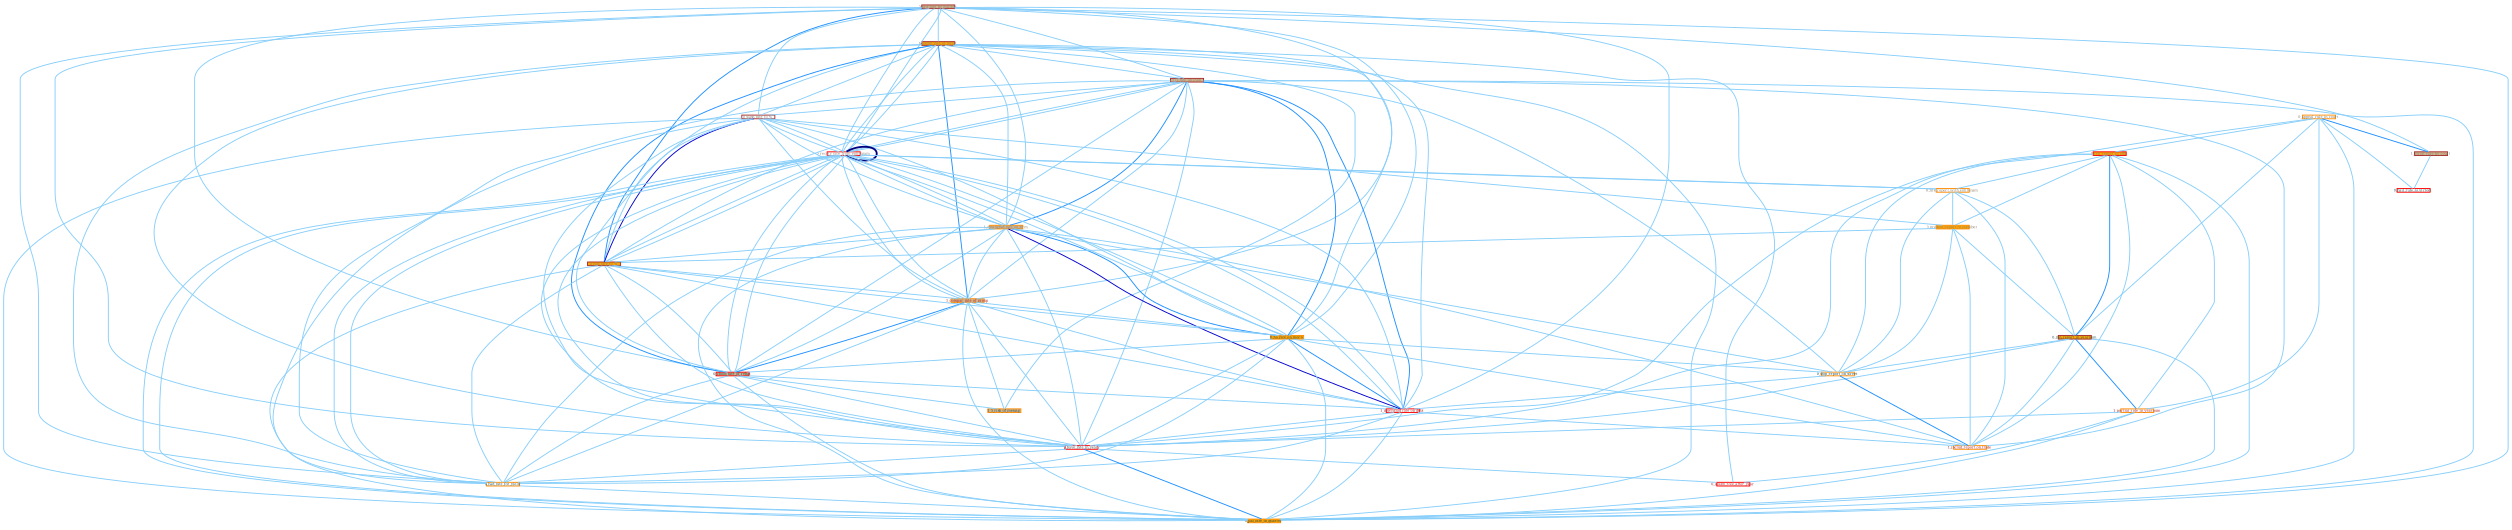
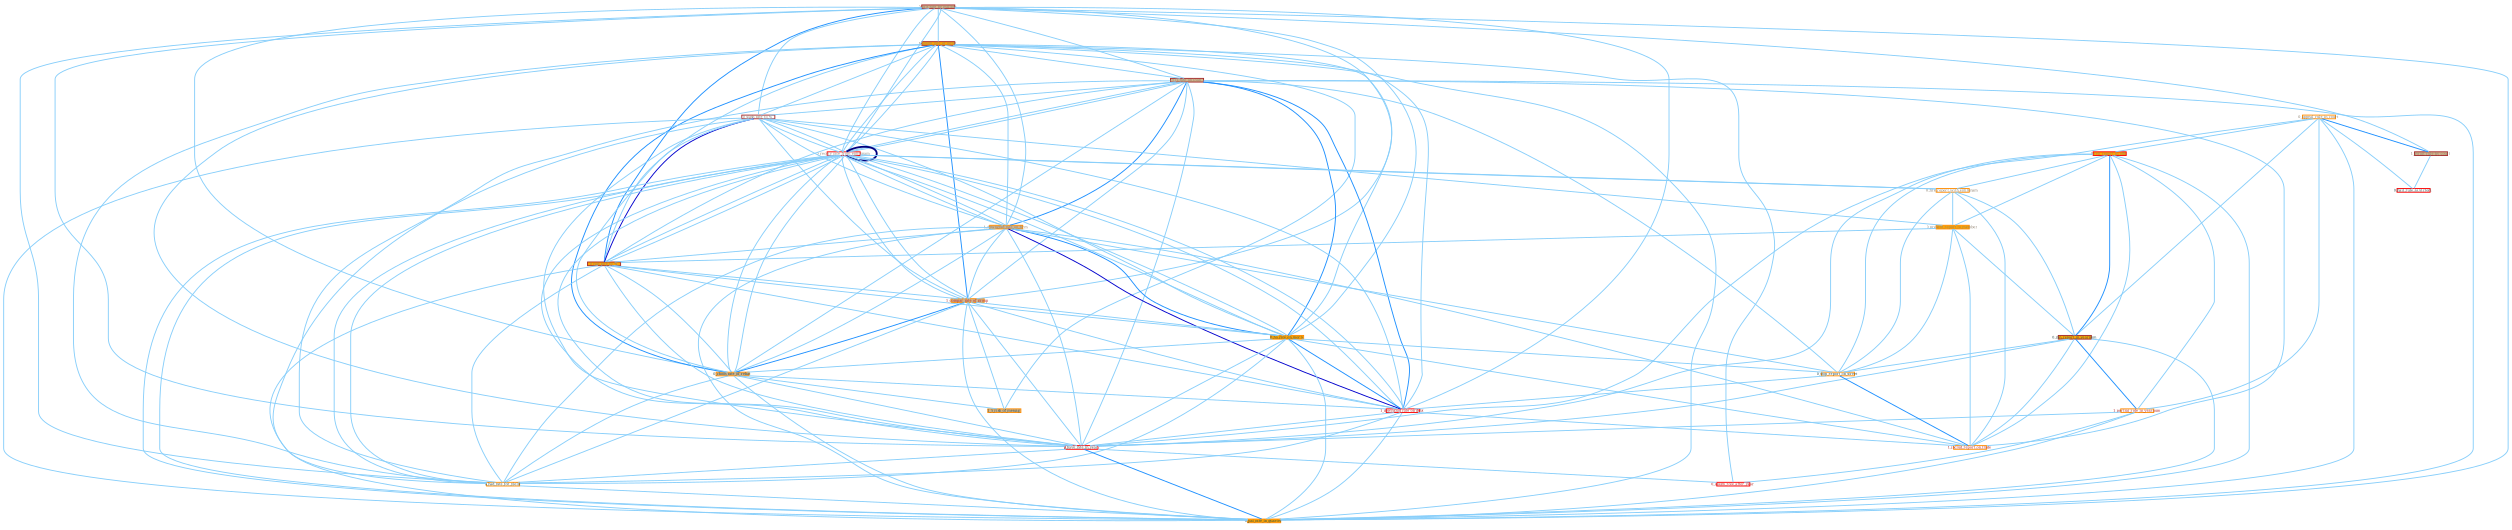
  graph {
    fontname="Noto Serif"
    node [color=darkorange fillcolor=white fixedsize=true fontcolor="#8b7d6b" fontname="Noto Serif" fontsize=4 shape=polygon style=filled]
    edge [color="#87cefa" fontname="Noto Serif" w=1]
    "0_rais_rate_by_million " [color=brown fillcolor=tan height=.06 width=.5]
    "0_appeal_rule_in_court " [height=.06 width=.5]
    "1_assum_rate_of_inflat " [color=brown fillcolor=orange height=.06 width=.5]
    "0_tell_report_in_offic " [color=red fillcolor=orange height=.06 width=.5]
    "1_is_rate_on_loan " [color=brown fillcolor=tan height=.06 width=.5]
    "1_await_rule_by_court " [color=brown fillcolor=tan height=.06 width=.5]
    "0_slash_rate_to_% " [color=brown height=.06 width=.5]
    "0_receiv_rate_from_entitynam " [color=red height=.06 width=.5]
    "1_downgrad_rate_on_firm " [fillcolor=tan height=.06 width=.5]
    "0_file_report_with_entitynam " [height=.06 width=.5]
    "0_present_report_to_member " [fillcolor=orange height=.06 width=.5]
    "0_rais_rate_to_% " [color=brown fillcolor=orange height=.06 width=.5]
    "1_compar_rate_of_group " [fillcolor=tan fontcolor="#b22222" height=.06 width=.5]
    "1_downgrad_rate_on_debt " [color=red fontcolor="#b22222" height=.06 width=.5]
    "1_portrai_role_in_yearnum " [fontcolor="#b22222" height=.06 width=.5]
    "1_includ_report_on_trade " [fontcolor="#b22222" height=.06 width=.5]
    "0_assum_role_after_year " [color=red fontcolor="#b22222" height=.06 width=.5]
    "0_ha_rate_on_morn " [fillcolor=orange fontcolor="#2f4f4f" height=.06 width=.5]
-   "0_choos_rate_of_rebat " [color=red fillcolor=tan fontcolor="#2f4f4f" height=.06 width=.5]
+   "0_choos_rate_of_rebat " [fillcolor=tan fontcolor="#2f4f4f" height=.06 width=.5]
    "0_have_rate_in_year " [color=red fontcolor="#2f4f4f" height=.06 width=.5]
    "0_had_rate_for_yield " [fontcolor="#2f4f4f" height=.06 width=.5]
    "0_pai_rate_in_quarter " [fillcolor=orange fontcolor="#2f4f4f" height=.06 width=.5]
    "0_ran_report_in_yearnum " [color=brown fillcolor=orange fontcolor="#2f4f4f" height=.06 width=.5]
    "0_hail_rule_as_victori " [color=red fontcolor="#2f4f4f" height=.06 width=.5]
    "1_'s_risk_of_messag " [fillcolor=tan fontcolor="#2f4f4f" height=.06 width=.5]
    "0_stop_report_on_street " [fontcolor="#2f4f4f" height=.06 width=.5]
    subgraph sub_1 {
      "0_rais_rate_by_million "
      "0_appeal_rule_in_court "
      "1_assum_rate_of_inflat "
      "0_tell_report_in_offic "
      "1_is_rate_on_loan "
      "1_await_rule_by_court "
      "0_slash_rate_to_% "
      "0_receiv_rate_from_entitynam "
      "1_downgrad_rate_on_firm "
      "0_file_report_with_entitynam "
      "0_present_report_to_member "
      "0_rais_rate_to_% "
    }
    subgraph sub_2 {
      "1_compar_rate_of_group "
      "1_downgrad_rate_on_debt "
      "1_portrai_role_in_yearnum "
      "1_includ_report_on_trade "
      "0_assum_role_after_year "
    }
    "0_rais_rate_by_million " -- "1_assum_rate_of_inflat "
    "0_rais_rate_by_million " -- "1_is_rate_on_loan "
    "0_rais_rate_by_million " -- "1_await_rule_by_court "
    "0_rais_rate_by_million " -- "0_slash_rate_to_% "
    "0_rais_rate_by_million " -- "0_receiv_rate_from_entitynam "
    "0_rais_rate_by_million " -- "0_receiv_rate_from_entitynam "
    "0_rais_rate_by_million " -- "1_downgrad_rate_on_firm "
    "0_rais_rate_by_million " -- "0_rais_rate_to_% " [color="#1e90ff" w=2]
    "0_rais_rate_by_million " -- "1_compar_rate_of_group "
    "0_rais_rate_by_million " -- "1_downgrad_rate_on_debt "
    "0_rais_rate_by_million " -- "0_ha_rate_on_morn "
    "0_rais_rate_by_million " -- "0_choos_rate_of_rebat "
    "0_rais_rate_by_million " -- "0_have_rate_in_year "
    "0_rais_rate_by_million " -- "0_had_rate_for_yield "
    "0_rais_rate_by_million " -- "0_pai_rate_in_quarter "
    "0_appeal_rule_in_court " -- "0_tell_report_in_offic "
    "0_appeal_rule_in_court " -- "1_await_rule_by_court " [color="#1e90ff" w=2]
    "0_appeal_rule_in_court " -- "1_portrai_role_in_yearnum "
    "0_appeal_rule_in_court " -- "0_have_rate_in_year "
    "0_appeal_rule_in_court " -- "0_pai_rate_in_quarter "
    "0_appeal_rule_in_court " -- "0_ran_report_in_yearnum "
    "0_appeal_rule_in_court " -- "0_hail_rule_as_victori "
    "1_assum_rate_of_inflat " -- "1_is_rate_on_loan "
    "1_assum_rate_of_inflat " -- "0_slash_rate_to_% "
    "1_assum_rate_of_inflat " -- "0_receiv_rate_from_entitynam "
    "1_assum_rate_of_inflat " -- "0_receiv_rate_from_entitynam "
    "1_assum_rate_of_inflat " -- "1_downgrad_rate_on_firm "
    "1_assum_rate_of_inflat " -- "0_rais_rate_to_% "
    "1_assum_rate_of_inflat " -- "1_compar_rate_of_group " [color="#1e90ff" w=2]
    "1_assum_rate_of_inflat " -- "1_downgrad_rate_on_debt "
    "1_assum_rate_of_inflat " -- "0_assum_role_after_year "
    "1_assum_rate_of_inflat " -- "0_ha_rate_on_morn "
    "1_assum_rate_of_inflat " -- "0_choos_rate_of_rebat " [color="#1e90ff" w=2]
    "1_assum_rate_of_inflat " -- "0_have_rate_in_year "
    "1_assum_rate_of_inflat " -- "0_had_rate_for_yield "
    "1_assum_rate_of_inflat " -- "0_pai_rate_in_quarter "
    "1_assum_rate_of_inflat " -- "1_'s_risk_of_messag "
    "0_tell_report_in_offic " -- "0_file_report_with_entitynam "
    "0_tell_report_in_offic " -- "0_present_report_to_member "
    "0_tell_report_in_offic " -- "1_portrai_role_in_yearnum "
    "0_tell_report_in_offic " -- "1_includ_report_on_trade "
    "0_tell_report_in_offic " -- "0_have_rate_in_year "
    "0_tell_report_in_offic " -- "0_pai_rate_in_quarter "
    "0_tell_report_in_offic " -- "0_ran_report_in_yearnum " [color="#1e90ff" w=2]
    "0_tell_report_in_offic " -- "0_stop_report_on_street "
    "1_is_rate_on_loan " -- "0_slash_rate_to_% "
    "1_is_rate_on_loan " -- "0_receiv_rate_from_entitynam "
    "1_is_rate_on_loan " -- "0_receiv_rate_from_entitynam "
    "1_is_rate_on_loan " -- "1_downgrad_rate_on_firm " [color="#1e90ff" w=2]
    "1_is_rate_on_loan " -- "0_rais_rate_to_% "
    "1_is_rate_on_loan " -- "1_compar_rate_of_group "
    "1_is_rate_on_loan " -- "1_downgrad_rate_on_debt " [color="#1e90ff" w=2]
    "1_is_rate_on_loan " -- "1_includ_report_on_trade "
    "1_is_rate_on_loan " -- "0_ha_rate_on_morn " [color="#1e90ff" w=2]
    "1_is_rate_on_loan " -- "0_choos_rate_of_rebat "
    "1_is_rate_on_loan " -- "0_have_rate_in_year "
    "1_is_rate_on_loan " -- "0_had_rate_for_yield "
    "1_is_rate_on_loan " -- "0_pai_rate_in_quarter "
    "1_is_rate_on_loan " -- "0_stop_report_on_street "
    "1_await_rule_by_court " -- "0_hail_rule_as_victori "
    "0_slash_rate_to_% " -- "0_receiv_rate_from_entitynam "
    "0_slash_rate_to_% " -- "0_receiv_rate_from_entitynam "
    "0_slash_rate_to_% " -- "1_downgrad_rate_on_firm "
    "0_slash_rate_to_% " -- "0_present_report_to_member "
    "0_slash_rate_to_% " -- "0_rais_rate_to_% " [color="#0000cd" w=3]
    "0_slash_rate_to_% " -- "1_compar_rate_of_group "
    "0_slash_rate_to_% " -- "1_downgrad_rate_on_debt "
    "0_slash_rate_to_% " -- "0_ha_rate_on_morn "
    "0_slash_rate_to_% " -- "0_choos_rate_of_rebat "
    "0_slash_rate_to_% " -- "0_have_rate_in_year "
    "0_slash_rate_to_% " -- "0_had_rate_for_yield "
    "0_slash_rate_to_% " -- "0_pai_rate_in_quarter "
    "0_receiv_rate_from_entitynam " -- "0_receiv_rate_from_entitynam " [color="#000080" style=bold w=4]
    "0_receiv_rate_from_entitynam " -- "1_downgrad_rate_on_firm "
    "0_receiv_rate_from_entitynam " -- "0_file_report_with_entitynam "
    "0_receiv_rate_from_entitynam " -- "0_rais_rate_to_% "
    "0_receiv_rate_from_entitynam " -- "1_compar_rate_of_group "
    "0_receiv_rate_from_entitynam " -- "1_downgrad_rate_on_debt "
    "0_receiv_rate_from_entitynam " -- "1_downgrad_rate_on_debt "
    "0_receiv_rate_from_entitynam " -- "0_ha_rate_on_morn "
    "0_receiv_rate_from_entitynam " -- "0_choos_rate_of_rebat "
    "0_receiv_rate_from_entitynam " -- "0_choos_rate_of_rebat "
    "0_receiv_rate_from_entitynam " -- "0_have_rate_in_year "
    "0_receiv_rate_from_entitynam " -- "0_have_rate_in_year "
    "0_receiv_rate_from_entitynam " -- "0_had_rate_for_yield "
    "0_receiv_rate_from_entitynam " -- "0_had_rate_for_yield "
    "0_receiv_rate_from_entitynam " -- "0_pai_rate_in_quarter "
    "0_receiv_rate_from_entitynam " -- "0_pai_rate_in_quarter "
    "1_downgrad_rate_on_firm " -- "0_receiv_rate_from_entitynam "
    "1_downgrad_rate_on_firm " -- "0_rais_rate_to_% "
    "1_downgrad_rate_on_firm " -- "1_compar_rate_of_group "
    "1_downgrad_rate_on_firm " -- "1_downgrad_rate_on_debt " [color="#0000cd" w=3]
    "1_downgrad_rate_on_firm " -- "1_includ_report_on_trade "
    "1_downgrad_rate_on_firm " -- "0_ha_rate_on_morn " [color="#1e90ff" w=2]
    "1_downgrad_rate_on_firm " -- "0_choos_rate_of_rebat "
    "1_downgrad_rate_on_firm " -- "0_have_rate_in_year "
    "1_downgrad_rate_on_firm " -- "0_had_rate_for_yield "
    "1_downgrad_rate_on_firm " -- "0_pai_rate_in_quarter "
    "1_downgrad_rate_on_firm " -- "0_stop_report_on_street "
    "0_file_report_with_entitynam " -- "0_receiv_rate_from_entitynam "
    "0_file_report_with_entitynam " -- "0_present_report_to_member "
    "0_file_report_with_entitynam " -- "1_includ_report_on_trade "
    "0_file_report_with_entitynam " -- "0_ran_report_in_yearnum "
    "0_file_report_with_entitynam " -- "0_stop_report_on_street "
    "0_present_report_to_member " -- "0_rais_rate_to_% "
    "0_present_report_to_member " -- "1_includ_report_on_trade "
    "0_present_report_to_member " -- "0_ran_report_in_yearnum "
    "0_present_report_to_member " -- "0_stop_report_on_street "
    "0_rais_rate_to_% " -- "0_receiv_rate_from_entitynam "
    "0_rais_rate_to_% " -- "1_compar_rate_of_group "
    "0_rais_rate_to_% " -- "1_downgrad_rate_on_debt "
    "0_rais_rate_to_% " -- "0_ha_rate_on_morn "
    "0_rais_rate_to_% " -- "0_choos_rate_of_rebat "
    "0_rais_rate_to_% " -- "0_have_rate_in_year "
    "0_rais_rate_to_% " -- "0_had_rate_for_yield "
    "0_rais_rate_to_% " -- "0_pai_rate_in_quarter "
    "1_compar_rate_of_group " -- "0_receiv_rate_from_entitynam "
    "1_compar_rate_of_group " -- "1_downgrad_rate_on_debt "
    "1_compar_rate_of_group " -- "0_ha_rate_on_morn "
    "1_compar_rate_of_group " -- "0_choos_rate_of_rebat " [color="#1e90ff" w=2]
    "1_compar_rate_of_group " -- "0_have_rate_in_year "
    "1_compar_rate_of_group " -- "0_had_rate_for_yield "
    "1_compar_rate_of_group " -- "0_pai_rate_in_quarter "
    "1_compar_rate_of_group " -- "1_'s_risk_of_messag "
    "1_downgrad_rate_on_debt " -- "1_includ_report_on_trade "
    "1_downgrad_rate_on_debt " -- "0_have_rate_in_year "
    "1_downgrad_rate_on_debt " -- "0_had_rate_for_yield "
    "1_downgrad_rate_on_debt " -- "0_pai_rate_in_quarter "
    "1_portrai_role_in_yearnum " -- "0_assum_role_after_year "
    "1_portrai_role_in_yearnum " -- "0_have_rate_in_year "
    "1_portrai_role_in_yearnum " -- "0_pai_rate_in_quarter "
    "0_ha_rate_on_morn " -- "0_receiv_rate_from_entitynam "
    "0_ha_rate_on_morn " -- "1_downgrad_rate_on_debt " [color="#1e90ff" w=2]
    "0_ha_rate_on_morn " -- "1_includ_report_on_trade "
    "0_ha_rate_on_morn " -- "0_choos_rate_of_rebat "
    "0_ha_rate_on_morn " -- "0_have_rate_in_year "
    "0_ha_rate_on_morn " -- "0_had_rate_for_yield "
    "0_ha_rate_on_morn " -- "0_pai_rate_in_quarter "
    "0_ha_rate_on_morn " -- "0_stop_report_on_street "
    "0_choos_rate_of_rebat " -- "1_downgrad_rate_on_debt "
    "0_choos_rate_of_rebat " -- "0_have_rate_in_year "
    "0_choos_rate_of_rebat " -- "0_had_rate_for_yield "
    "0_choos_rate_of_rebat " -- "0_pai_rate_in_quarter "
    "0_choos_rate_of_rebat " -- "1_'s_risk_of_messag "
    "0_have_rate_in_year " -- "0_assum_role_after_year "
    "0_have_rate_in_year " -- "0_had_rate_for_yield "
    "0_have_rate_in_year " -- "0_pai_rate_in_quarter " [color="#1e90ff" w=2]
    "0_had_rate_for_yield " -- "0_pai_rate_in_quarter "
    "0_ran_report_in_yearnum " -- "1_portrai_role_in_yearnum " [color="#1e90ff" w=2]
    "0_ran_report_in_yearnum " -- "1_includ_report_on_trade "
    "0_ran_report_in_yearnum " -- "0_have_rate_in_year "
    "0_ran_report_in_yearnum " -- "0_pai_rate_in_quarter "
    "0_ran_report_in_yearnum " -- "0_stop_report_on_street "
    "0_stop_report_on_street " -- "1_downgrad_rate_on_debt "
    "0_stop_report_on_street " -- "1_includ_report_on_trade " [color="#1e90ff" w=2]
  }
